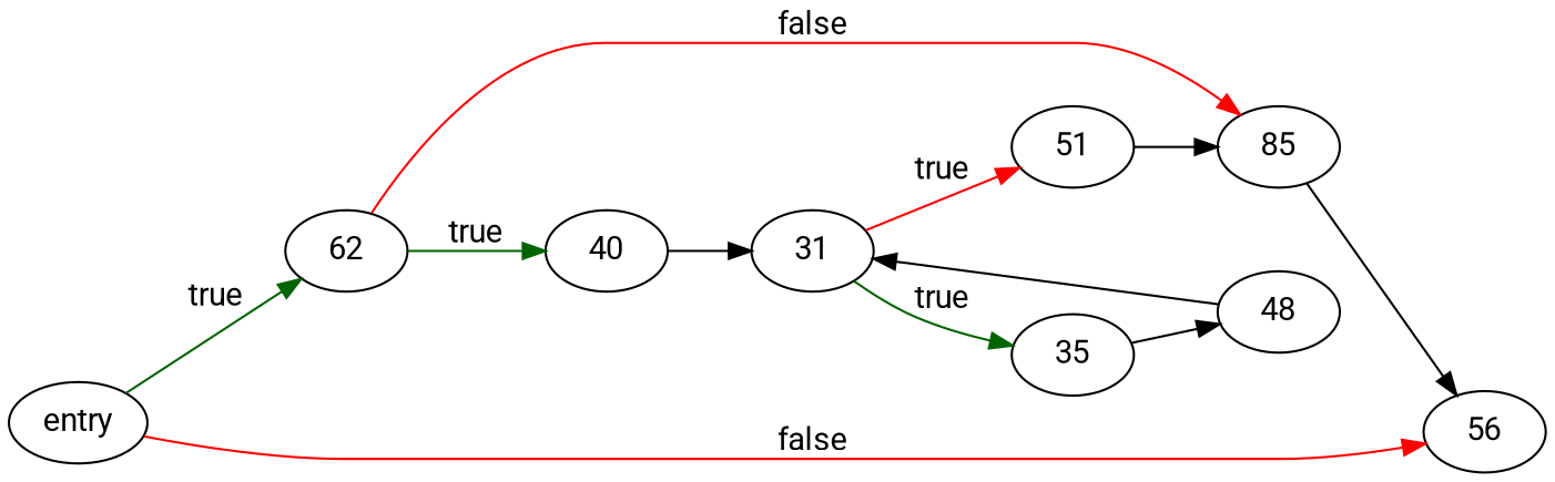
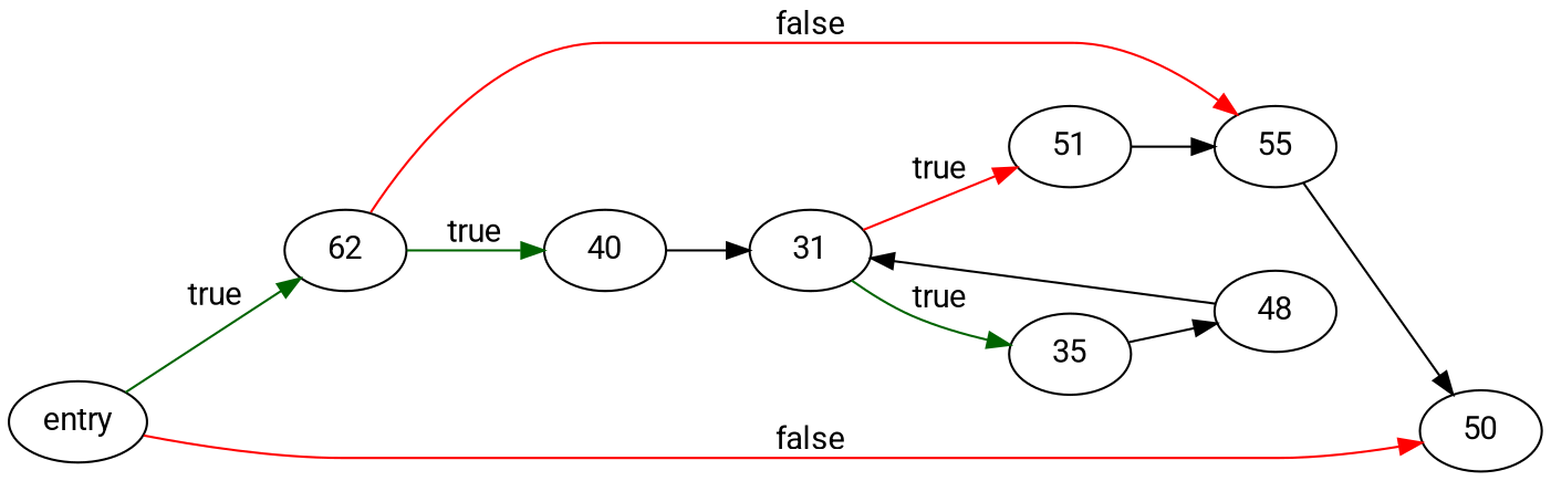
  digraph {
    fontname=Roboto
    rankdir=LR
    node [fontname=Roboto]
    edge [fontname=Roboto]
    n1 [label=entry]
    n2 [label=62]
-   56
+   56 [label=50]
    n4 [label=40]
-   55 [label=85]
+   55
    31
    35
    51
    48
    n1 -> n2 [color=darkgreen label=true]
    n1 -> 56 [color=red label=false]
    n2 -> n4 [color=darkgreen label=true]
    n2 -> 55 [color=red label=false]
    n4 -> 31
    55 -> 56
    31 -> 35 [color=darkgreen label=true]
    31 -> 51 [color=red label=true]
    35 -> 48
    51 -> 55
    48 -> 31
  }
